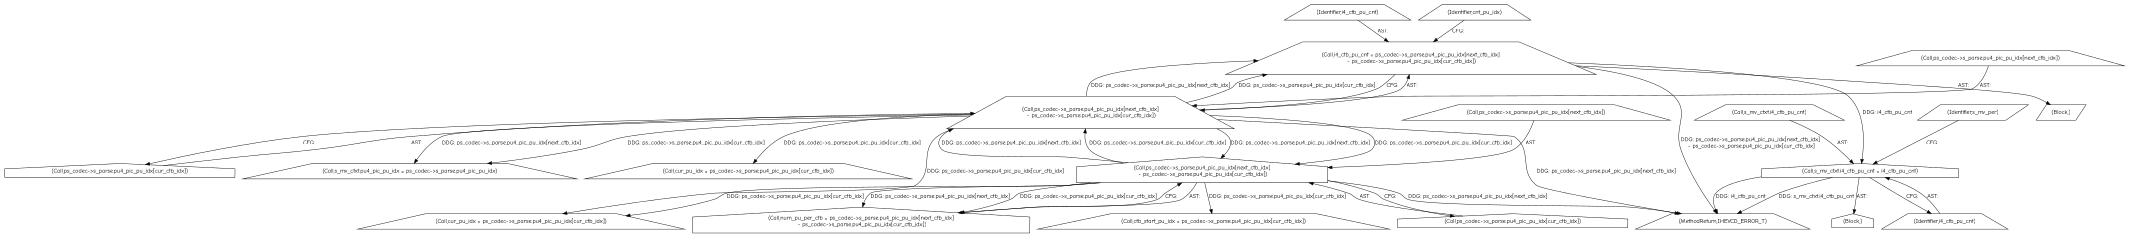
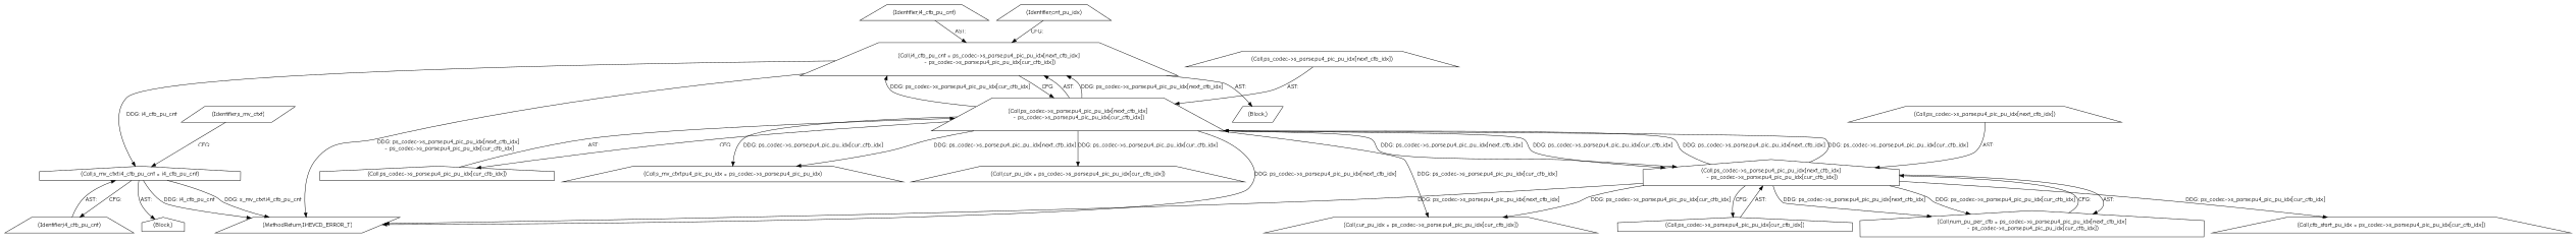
  digraph {
    fontname="Comic Neue"
    node [fontname="Comic Neue" shape=trapezium]
    edge [fontname="Comic Neue"]
    n1 [label="(Call,i4_ctb_pu_cnt = ps_codec->s_parse.pu4_pic_pu_idx[next_ctb_idx]\n - ps_codec->s_parse.pu4_pic_pu_idx[cur_ctb_idx])"]
    n2 [label="(Call,ps_codec->s_parse.pu4_pic_pu_idx[next_ctb_idx]\n - ps_codec->s_parse.pu4_pic_pu_idx[cur_ctb_idx])"]
    n3 [label="(Call,s_mv_ctxt.i4_ctb_pu_cnt = i4_ctb_pu_cnt)" shape=house]
    n4 [label="(Block,)" shape=parallelogram]
-   n5 [label="(MethodReturn,IHEVCD_ERROR_T)"]
+   n5 [label="(MethodReturn,IHEVCD_ERROR_T)" shape=parallelogram]
    n6 [label="(Call,ps_codec->s_parse.pu4_pic_pu_idx[next_ctb_idx]\n - ps_codec->s_parse.pu4_pic_pu_idx[cur_ctb_idx])" shape=house]
    n7 [label="(Call,ps_codec->s_parse.pu4_pic_pu_idx[cur_ctb_idx])" shape=house]
    n8 [label="(Call,s_mv_ctxt.pu4_pic_pu_idx = ps_codec->s_parse.pu4_pic_pu_idx)"]
    n9 [label="(Call,cur_pu_idx = ps_codec->s_parse.pu4_pic_pu_idx[cur_ctb_idx])"]
    n10 [label="(Call,cur_pu_idx = ps_codec->s_parse.pu4_pic_pu_idx[cur_ctb_idx])"]
    n11 [label="(Block,)" shape=house]
    n12 [label="(Identifier,i4_ctb_pu_cnt)"]
    n13 [label="(Call,num_pu_per_ctb = ps_codec->s_parse.pu4_pic_pu_idx[next_ctb_idx]\n - ps_codec->s_parse.pu4_pic_pu_idx[cur_ctb_idx])" shape=house]
    n14 [label="(Call,ctb_start_pu_idx = ps_codec->s_parse.pu4_pic_pu_idx[cur_ctb_idx])"]
    n15 [label="(Call,ps_codec->s_parse.pu4_pic_pu_idx[cur_ctb_idx])" shape=house]
    n16 [label="(Identifier,i4_ctb_pu_cnt)"]
    n17 [label="(Call,ps_codec->s_parse.pu4_pic_pu_idx[next_ctb_idx])"]
    n18 [label="(Identifier,cnt_pu_idx)"]
-   n19 [label="(Identifier,s_mv_per)" shape=parallelogram]
+   n19 [label="(Identifier,s_mv_ctxt)" shape=parallelogram]
    n20 [label="(Call,ps_codec->s_parse.pu4_pic_pu_idx[next_ctb_idx])"]
-   n21 [label="(Call,s_mv_ctxt.i4_ctb_pu_cnt)"]
    n1 -> n2 [label="CFG: "]
    n1 -> n3 [label="DDG: i4_ctb_pu_cnt"]
    n1 -> n4 [label="AST: "]
    n1 -> n5 [label="DDG: ps_codec->s_parse.pu4_pic_pu_idx[next_ctb_idx]\n - ps_codec->s_parse.pu4_pic_pu_idx[cur_ctb_idx]"]
    n2 -> n1 [label="AST: "]
    n2 -> n1 [label="DDG: ps_codec->s_parse.pu4_pic_pu_idx[next_ctb_idx]"]
    n2 -> n1 [label="DDG: ps_codec->s_parse.pu4_pic_pu_idx[cur_ctb_idx]"]
    n2 -> n5 [label="DDG: ps_codec->s_parse.pu4_pic_pu_idx[next_ctb_idx]"]
    n2 -> n6 [label="DDG: ps_codec->s_parse.pu4_pic_pu_idx[next_ctb_idx]"]
    n2 -> n6 [label="DDG: ps_codec->s_parse.pu4_pic_pu_idx[cur_ctb_idx]"]
    n2 -> n7 [label="CFG: "]
    n2 -> n8 [label="DDG: ps_codec->s_parse.pu4_pic_pu_idx[next_ctb_idx]"]
    n2 -> n8 [label="DDG: ps_codec->s_parse.pu4_pic_pu_idx[cur_ctb_idx]"]
    n2 -> n9 [label="DDG: ps_codec->s_parse.pu4_pic_pu_idx[cur_ctb_idx]"]
    n2 -> n10 [label="DDG: ps_codec->s_parse.pu4_pic_pu_idx[cur_ctb_idx]"]
    n3 -> n5 [label="DDG: i4_ctb_pu_cnt"]
    n3 -> n5 [label="DDG: s_mv_ctxt.i4_ctb_pu_cnt"]
    n3 -> n11 [label="AST: "]
    n3 -> n12 [label="CFG: "]
    n6 -> n2 [label="DDG: ps_codec->s_parse.pu4_pic_pu_idx[next_ctb_idx]"]
    n6 -> n2 [label="DDG: ps_codec->s_parse.pu4_pic_pu_idx[cur_ctb_idx]"]
    n6 -> n5 [label="DDG: ps_codec->s_parse.pu4_pic_pu_idx[next_ctb_idx]"]
    n6 -> n10 [label="DDG: ps_codec->s_parse.pu4_pic_pu_idx[cur_ctb_idx]"]
    n6 -> n13 [label="AST: "]
    n6 -> n13 [label="DDG: ps_codec->s_parse.pu4_pic_pu_idx[next_ctb_idx]"]
    n6 -> n13 [label="DDG: ps_codec->s_parse.pu4_pic_pu_idx[cur_ctb_idx]"]
    n6 -> n14 [label="DDG: ps_codec->s_parse.pu4_pic_pu_idx[cur_ctb_idx]"]
    n6 -> n15 [label="CFG: "]
    n7 -> n2 [label="AST: "]
    n12 -> n3 [label="AST: "]
    n13 -> n6 [label="CFG: "]
    n15 -> n6 [label="AST: "]
    n16 -> n1 [label="AST: "]
    n17 -> n6 [label="AST: "]
    n18 -> n1 [label="CFG: "]
    n19 -> n3 [label="CFG: "]
    n20 -> n2 [label="AST: "]
-   n21 -> n3 [label="AST: "]
  }
